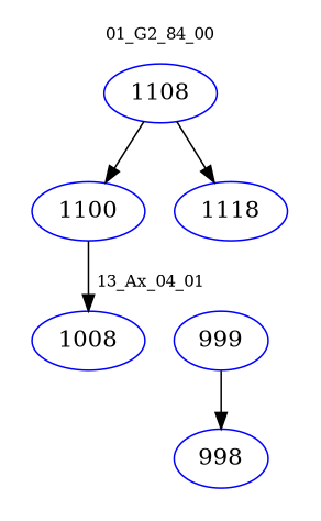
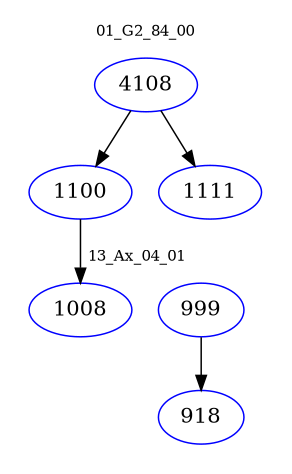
  digraph {
    node [color=blue]
    edge [color=black]
    n1 [label=999]
-   n2 [label=998]
+   n2 [label=918]
    n3 [label=1008]
-   n4 [label=1108]
+   n4 [label=4108]
    n5 [label=1100]
-   n6 [label=1118]
+   n6 [label=1111]
    subgraph cluster_1 {
      color=white
      fontsize=10
      label="13_Ax_04_01"
      n1
      n2
      n3
    }
    subgraph cluster_2 {
      color=white
      fontsize=10
      label="01_G2_84_00"
      n4
      n5
      n6
    }
    n1 -> n2
    n4 -> n5
    n4 -> n6
    n5 -> n3
  }
